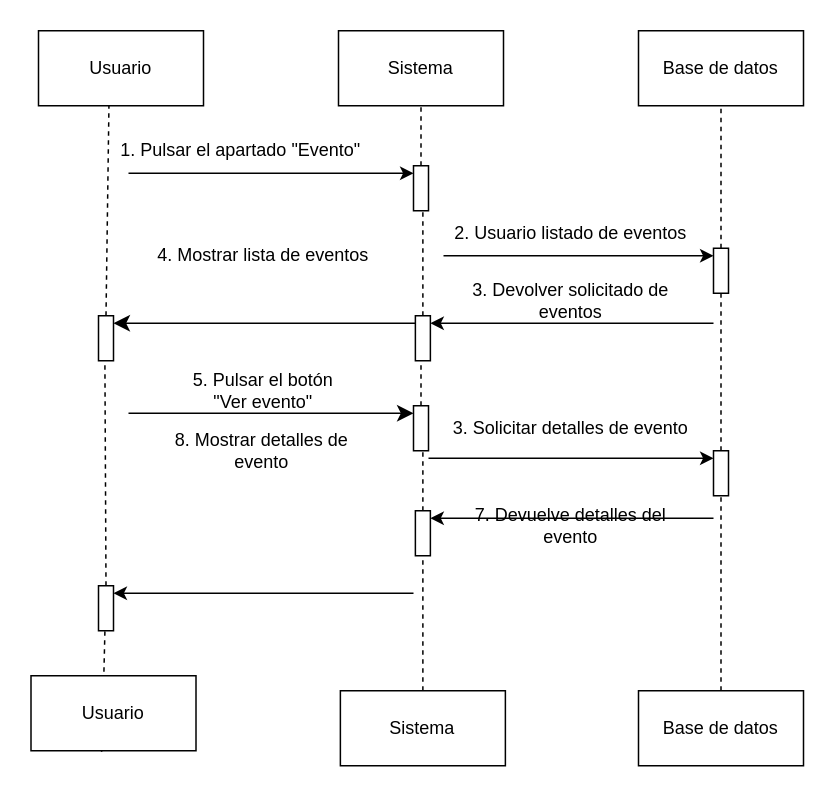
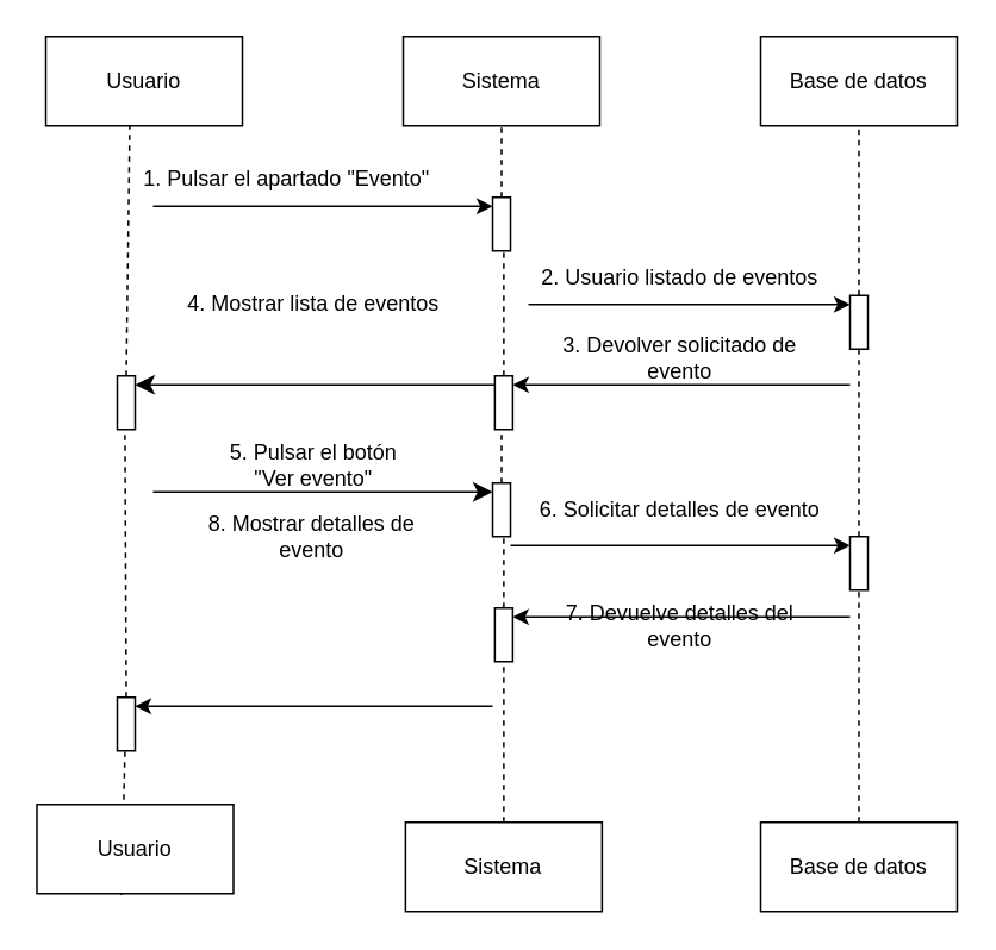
  <mxCell id="0" />
  <mxCell id="1" parent="0" />
  <mxCell id="2" value="Usuario" style="html=1;whiteSpace=wrap;" vertex="1" parent="1"><mxGeometry x="25" y="20" width="110" height="50" as="geometry" /></mxCell>
  <mxCell id="3" value="Sistema&lt;span style=&quot;color: rgba(0, 0, 0, 0); font-family: monospace; font-size: 0px; text-align: start; text-wrap-mode: nowrap;&quot;&gt;%3CmxGraphModel%3E%3Croot%3E%3CmxCell%20id%3D%220%22%2F%3E%3CmxCell%20id%3D%221%22%20parent%3D%220%22%2F%3E%3CmxCell%20id%3D%222%22%20value%3D%22Usuario%22%20style%3D%22html%3D1%3BwhiteSpace%3Dwrap%3B%22%20vertex%3D%221%22%20parent%3D%221%22%3E%3CmxGeometry%20x%3D%2270%22%20y%3D%2240%22%20width%3D%22110%22%20height%3D%2250%22%20as%3D%22geometry%22%2F%3E%3C%2FmxCell%3E%3C%2Froot%3E%3C%2FmxGraphModel%3E&lt;/span&gt;" style="html=1;whiteSpace=wrap;" vertex="1" parent="1"><mxGeometry x="225" y="20" width="110" height="50" as="geometry" /></mxCell>
  <mxCell id="4" value="Base de datos" style="html=1;whiteSpace=wrap;" vertex="1" parent="1"><mxGeometry x="425" y="20" width="110" height="50" as="geometry" /></mxCell>
  <mxCell id="5" value="Sistema&lt;span style=&quot;color: rgba(0, 0, 0, 0); font-family: monospace; font-size: 0px; text-align: start; text-wrap-mode: nowrap;&quot;&gt;%3CmxGraphModel%3E%3Croot%3E%3CmxCell%20id%3D%220%22%2F%3E%3CmxCell%20id%3D%221%22%20parent%3D%220%22%2F%3E%3CmxCell%20id%3D%222%22%20value%3D%22Usuario%22%20style%3D%22html%3D1%3BwhiteSpace%3Dwrap%3B%22%20vertex%3D%221%22%20parent%3D%221%22%3E%3CmxGeometry%20x%3D%2270%22%20y%3D%2240%22%20width%3D%22110%22%20height%3D%2250%22%20as%3D%22geometry%22%2F%3E%3C%2FmxCell%3E%3C%2Froot%3E%3C%2FmxGraphModel%3E&lt;/span&gt;" style="html=1;whiteSpace=wrap;" vertex="1" parent="1"><mxGeometry x="226.25" y="460" width="110" height="50" as="geometry" /></mxCell>
  <mxCell id="6" value="Base de datos" style="html=1;whiteSpace=wrap;" vertex="1" parent="1"><mxGeometry x="425" y="460" width="110" height="50" as="geometry" /></mxCell>
  <mxCell id="7" value="" style="endArrow=none;dashed=1;html=1;rounded=0;entryX=0.5;entryY=1;entryDx=0;entryDy=0;exitX=0.5;exitY=0;exitDx=0;exitDy=0;" edge="1" parent="1" source="8" target="3"><mxGeometry width="50" height="50" relative="1" as="geometry"><mxPoint x="255" y="300" as="sourcePoint" /><mxPoint x="305" y="250" as="targetPoint" /></mxGeometry></mxCell>
  <mxCell id="8" value="" style="html=1;points=[[0,0,0,0,5],[0,1,0,0,-5],[1,0,0,0,5],[1,1,0,0,-5]];perimeter=orthogonalPerimeter;outlineConnect=0;targetShapes=umlLifeline;portConstraint=eastwest;newEdgeStyle={&quot;curved&quot;:0,&quot;rounded&quot;:0};" vertex="1" parent="1"><mxGeometry x="275" y="110" width="10" height="30" as="geometry" /></mxCell>
  <mxCell id="9" value="" style="endArrow=classic;html=1;rounded=0;entryX=0;entryY=0;entryDx=0;entryDy=5;entryPerimeter=0;" edge="1" parent="1" target="8"><mxGeometry width="50" height="50" relative="1" as="geometry"><mxPoint x="85" y="115" as="sourcePoint" /><mxPoint x="185" y="90" as="targetPoint" /></mxGeometry></mxCell>
  <mxCell id="10" value="1. Pulsar el apartado &quot;Evento&quot;" style="text;html=1;align=center;verticalAlign=middle;whiteSpace=wrap;rounded=0;" vertex="1" parent="1"><mxGeometry x="75" y="90" width="170" height="20" as="geometry" /></mxCell>
  <mxCell id="11" value="" style="endArrow=none;dashed=1;html=1;rounded=0;entryX=0.5;entryY=1;entryDx=0;entryDy=0;exitX=0.5;exitY=0;exitDx=0;exitDy=0;" edge="1" parent="1" source="20" target="4"><mxGeometry width="50" height="50" relative="1" as="geometry"><mxPoint x="480" y="410" as="sourcePoint" /><mxPoint x="480" y="70" as="targetPoint" /></mxGeometry></mxCell>
  <mxCell id="12" value="" style="endArrow=none;dashed=1;html=1;rounded=0;exitX=0.5;exitY=0;exitDx=0;exitDy=0;" edge="1" parent="1" source="25" target="8"><mxGeometry width="50" height="50" relative="1" as="geometry"><mxPoint x="280" y="680" as="sourcePoint" /><mxPoint x="281" y="220" as="targetPoint" /></mxGeometry></mxCell>
  <mxCell id="13" value="" style="endArrow=classic;html=1;rounded=0;fontSize=12;startSize=8;endSize=8;curved=1;exitX=0;exitY=0;exitDx=0;exitDy=5;exitPerimeter=0;entryX=1;entryY=0;entryDx=0;entryDy=5;entryPerimeter=0;" edge="1" parent="1" source="25" target="27"><mxGeometry width="50" height="50" relative="1" as="geometry"><mxPoint x="265" y="230" as="sourcePoint" /><mxPoint x="85" y="223" as="targetPoint" /></mxGeometry></mxCell>
  <mxCell id="14" value="4. Mostrar lista de eventos" style="text;html=1;align=center;verticalAlign=middle;whiteSpace=wrap;rounded=0;" vertex="1" parent="1"><mxGeometry x="80" y="160" width="190" height="20" as="geometry" /></mxCell>
  <mxCell id="15" value="" style="endArrow=classic;html=1;rounded=0;fontSize=12;startSize=8;endSize=8;curved=1;entryX=0;entryY=0;entryDx=0;entryDy=5;entryPerimeter=0;" edge="1" parent="1" target="29"><mxGeometry width="50" height="50" relative="1" as="geometry"><mxPoint x="85" y="275" as="sourcePoint" /><mxPoint x="270" y="324.58" as="targetPoint" /></mxGeometry></mxCell>
  <mxCell id="16" value="5. Pulsar el botón &quot;Ver evento&quot;" style="text;html=1;align=center;verticalAlign=middle;whiteSpace=wrap;rounded=0;" vertex="1" parent="1"><mxGeometry x="115" y="250" width="120" height="20" as="geometry" /></mxCell>
  <mxCell id="17" value="" style="endArrow=none;dashed=1;html=1;rounded=0;exitX=0.5;exitY=0;exitDx=0;exitDy=0;entryX=0.427;entryY=0.991;entryDx=0;entryDy=0;entryPerimeter=0;" edge="1" parent="1" source="27" target="2"><mxGeometry width="50" height="50" relative="1" as="geometry"><mxPoint x="75.56" y="500" as="sourcePoint" /><mxPoint x="72" y="60" as="targetPoint" /></mxGeometry></mxCell>
  <mxCell id="18" value="" style="endArrow=classic;html=1;rounded=0;entryX=0;entryY=0;entryDx=0;entryDy=5;entryPerimeter=0;" edge="1" parent="1" target="20"><mxGeometry width="50" height="50" relative="1" as="geometry"><mxPoint x="295" y="170" as="sourcePoint" /><mxPoint x="265" y="170" as="targetPoint" /></mxGeometry></mxCell>
  <mxCell id="19" value="" style="endArrow=none;dashed=1;html=1;rounded=0;entryX=0.5;entryY=1;entryDx=0;entryDy=0;exitX=0.5;exitY=0;exitDx=0;exitDy=0;" edge="1" parent="1" source="31" target="20"><mxGeometry width="50" height="50" relative="1" as="geometry"><mxPoint x="480" y="490" as="sourcePoint" /><mxPoint x="480" y="70" as="targetPoint" /></mxGeometry></mxCell>
  <mxCell id="20" value="" style="html=1;points=[[0,0,0,0,5],[0,1,0,0,-5],[1,0,0,0,5],[1,1,0,0,-5]];perimeter=orthogonalPerimeter;outlineConnect=0;targetShapes=umlLifeline;portConstraint=eastwest;newEdgeStyle={&quot;curved&quot;:0,&quot;rounded&quot;:0};" vertex="1" parent="1"><mxGeometry x="475" y="165" width="10" height="30" as="geometry" /></mxCell>
  <mxCell id="21" value="2. Usuario listado de eventos" style="text;html=1;align=center;verticalAlign=middle;whiteSpace=wrap;rounded=0;" vertex="1" parent="1"><mxGeometry x="295" y="145" width="170" height="20" as="geometry" /></mxCell>
  <mxCell id="22" value="" style="endArrow=classic;html=1;rounded=0;entryX=1;entryY=0;entryDx=0;entryDy=5;entryPerimeter=0;" edge="1" parent="1" target="25"><mxGeometry width="50" height="50" relative="1" as="geometry"><mxPoint x="475" y="215" as="sourcePoint" /><mxPoint x="265" y="215" as="targetPoint" /></mxGeometry></mxCell>
- <mxCell id="23" value="3. Devolver solicitado de eventos" style="text;html=1;align=center;verticalAlign=middle;whiteSpace=wrap;rounded=0;" vertex="1" parent="1"><mxGeometry x="295" y="190" width="170" height="20" as="geometry" /></mxCell>
+ <mxCell id="23" value="3. Devolver solicitado de evento" style="text;html=1;align=center;verticalAlign=middle;whiteSpace=wrap;rounded=0;" vertex="1" parent="1"><mxGeometry x="295" y="190" width="170" height="20" as="geometry" /></mxCell>
  <mxCell id="24" value="" style="endArrow=none;dashed=1;html=1;rounded=0;exitX=0.5;exitY=0;exitDx=0;exitDy=0;" edge="1" parent="1" source="29" target="25"><mxGeometry width="50" height="50" relative="1" as="geometry"><mxPoint x="281" y="490" as="sourcePoint" /><mxPoint x="281" y="140" as="targetPoint" /></mxGeometry></mxCell>
  <mxCell id="25" value="" style="html=1;points=[[0,0,0,0,5],[0,1,0,0,-5],[1,0,0,0,5],[1,1,0,0,-5]];perimeter=orthogonalPerimeter;outlineConnect=0;targetShapes=umlLifeline;portConstraint=eastwest;newEdgeStyle={&quot;curved&quot;:0,&quot;rounded&quot;:0};" vertex="1" parent="1"><mxGeometry x="276.25" y="210" width="10" height="30" as="geometry" /></mxCell>
  <mxCell id="26" value="" style="endArrow=none;dashed=1;html=1;rounded=0;exitX=0.5;exitY=0;exitDx=0;exitDy=0;entryX=0.427;entryY=1.014;entryDx=0;entryDy=0;entryPerimeter=0;" edge="1" parent="1" source="43" target="27"><mxGeometry width="50" height="50" relative="1" as="geometry"><mxPoint x="75.56" y="500" as="sourcePoint" /><mxPoint x="72" y="71" as="targetPoint" /></mxGeometry></mxCell>
  <mxCell id="27" value="" style="html=1;points=[[0,0,0,0,5],[0,1,0,0,-5],[1,0,0,0,5],[1,1,0,0,-5]];perimeter=orthogonalPerimeter;outlineConnect=0;targetShapes=umlLifeline;portConstraint=eastwest;newEdgeStyle={&quot;curved&quot;:0,&quot;rounded&quot;:0};" vertex="1" parent="1"><mxGeometry x="65" y="210" width="10" height="30" as="geometry" /></mxCell>
  <mxCell id="28" value="" style="endArrow=none;dashed=1;html=1;rounded=0;exitX=0.5;exitY=0;exitDx=0;exitDy=0;" edge="1" parent="1" source="37" target="29"><mxGeometry width="50" height="50" relative="1" as="geometry"><mxPoint x="281" y="490" as="sourcePoint" /><mxPoint x="281" y="240" as="targetPoint" /></mxGeometry></mxCell>
  <mxCell id="29" value="" style="html=1;points=[[0,0,0,0,5],[0,1,0,0,-5],[1,0,0,0,5],[1,1,0,0,-5]];perimeter=orthogonalPerimeter;outlineConnect=0;targetShapes=umlLifeline;portConstraint=eastwest;newEdgeStyle={&quot;curved&quot;:0,&quot;rounded&quot;:0};" vertex="1" parent="1"><mxGeometry x="275" y="270" width="10" height="30" as="geometry" /></mxCell>
  <mxCell id="30" value="" style="endArrow=none;dashed=1;html=1;rounded=0;entryX=0.5;entryY=1;entryDx=0;entryDy=0;exitX=0.5;exitY=0;exitDx=0;exitDy=0;" edge="1" parent="1" source="6" target="31"><mxGeometry width="50" height="50" relative="1" as="geometry"><mxPoint x="480" y="490" as="sourcePoint" /><mxPoint x="480" y="195" as="targetPoint" /></mxGeometry></mxCell>
  <mxCell id="31" value="" style="html=1;points=[[0,0,0,0,5],[0,1,0,0,-5],[1,0,0,0,5],[1,1,0,0,-5]];perimeter=orthogonalPerimeter;outlineConnect=0;targetShapes=umlLifeline;portConstraint=eastwest;newEdgeStyle={&quot;curved&quot;:0,&quot;rounded&quot;:0};" vertex="1" parent="1"><mxGeometry x="475" y="300" width="10" height="30" as="geometry" /></mxCell>
  <mxCell id="32" value="" style="endArrow=classic;html=1;rounded=0;entryX=0;entryY=0;entryDx=0;entryDy=5;entryPerimeter=0;" edge="1" parent="1" target="31"><mxGeometry width="50" height="50" relative="1" as="geometry"><mxPoint x="285" y="305" as="sourcePoint" /><mxPoint x="455" y="210" as="targetPoint" /></mxGeometry></mxCell>
- <mxCell id="33" value="3. Solicitar detalles de evento" style="text;html=1;align=center;verticalAlign=middle;whiteSpace=wrap;rounded=0;" vertex="1" parent="1"><mxGeometry x="295" y="275" width="170" height="20" as="geometry" /></mxCell>
+ <mxCell id="33" value="6. Solicitar detalles de evento" style="text;html=1;align=center;verticalAlign=middle;whiteSpace=wrap;rounded=0;" vertex="1" parent="1"><mxGeometry x="295" y="275" width="170" height="20" as="geometry" /></mxCell>
  <mxCell id="34" value="7. Devuelve detalles del evento" style="text;html=1;align=center;verticalAlign=middle;whiteSpace=wrap;rounded=0;" vertex="1" parent="1"><mxGeometry x="310" y="340" width="140" height="20" as="geometry" /></mxCell>
  <mxCell id="35" value="" style="endArrow=classic;html=1;rounded=0;entryX=1;entryY=0;entryDx=0;entryDy=5;entryPerimeter=0;" edge="1" parent="1" target="37"><mxGeometry width="50" height="50" relative="1" as="geometry"><mxPoint x="475" y="345" as="sourcePoint" /><mxPoint x="289.5" y="350" as="targetPoint" /><Array as="points" /></mxGeometry></mxCell>
  <mxCell id="36" value="" style="endArrow=none;dashed=1;html=1;rounded=0;exitX=0.5;exitY=0;exitDx=0;exitDy=0;" edge="1" parent="1" source="5" target="37"><mxGeometry width="50" height="50" relative="1" as="geometry"><mxPoint x="281" y="490" as="sourcePoint" /><mxPoint x="281" y="300" as="targetPoint" /></mxGeometry></mxCell>
  <mxCell id="37" value="" style="html=1;points=[[0,0,0,0,5],[0,1,0,0,-5],[1,0,0,0,5],[1,1,0,0,-5]];perimeter=orthogonalPerimeter;outlineConnect=0;targetShapes=umlLifeline;portConstraint=eastwest;newEdgeStyle={&quot;curved&quot;:0,&quot;rounded&quot;:0};" vertex="1" parent="1"><mxGeometry x="276.25" y="340" width="10" height="30" as="geometry" /></mxCell>
  <mxCell id="38" value="8. Mostrar detalles de evento" style="text;html=1;align=center;verticalAlign=middle;whiteSpace=wrap;rounded=0;" vertex="1" parent="1"><mxGeometry x="103.75" y="290" width="140" height="20" as="geometry" /></mxCell>
  <mxCell id="39" value="" style="endArrow=classic;html=1;rounded=0;entryX=1;entryY=0;entryDx=0;entryDy=5;entryPerimeter=0;" edge="1" parent="1" target="43"><mxGeometry width="50" height="50" relative="1" as="geometry"><mxPoint x="275" y="395" as="sourcePoint" /><mxPoint x="83.25" y="400" as="targetPoint" /><Array as="points" /></mxGeometry></mxCell>
  <mxCell id="40" value="" style="endArrow=none;dashed=1;html=1;rounded=0;exitX=0.5;exitY=0;exitDx=0;exitDy=0;entryX=0.427;entryY=1.014;entryDx=0;entryDy=0;entryPerimeter=0;" edge="1" parent="1" target="41"><mxGeometry width="50" height="50" relative="1" as="geometry"><mxPoint x="75.56" y="470" as="sourcePoint" /><mxPoint x="74" y="210" as="targetPoint" /></mxGeometry></mxCell>
  <mxCell id="41" value="Usuario" style="html=1;whiteSpace=wrap;" vertex="1" parent="1"><mxGeometry x="20" y="450" width="110" height="50" as="geometry" /></mxCell>
  <mxCell id="42" value="" style="endArrow=none;dashed=1;html=1;rounded=0;exitX=0.442;exitY=-0.053;exitDx=0;exitDy=0;entryX=0.427;entryY=1.014;entryDx=0;entryDy=0;entryPerimeter=0;exitPerimeter=0;" edge="1" parent="1" source="41" target="43"><mxGeometry width="50" height="50" relative="1" as="geometry"><mxPoint x="75" y="480" as="sourcePoint" /><mxPoint x="69" y="240" as="targetPoint" /></mxGeometry></mxCell>
  <mxCell id="43" value="" style="html=1;points=[[0,0,0,0,5],[0,1,0,0,-5],[1,0,0,0,5],[1,1,0,0,-5]];perimeter=orthogonalPerimeter;outlineConnect=0;targetShapes=umlLifeline;portConstraint=eastwest;newEdgeStyle={&quot;curved&quot;:0,&quot;rounded&quot;:0};" vertex="1" parent="1"><mxGeometry x="65" y="390" width="10" height="30" as="geometry" /></mxCell>
